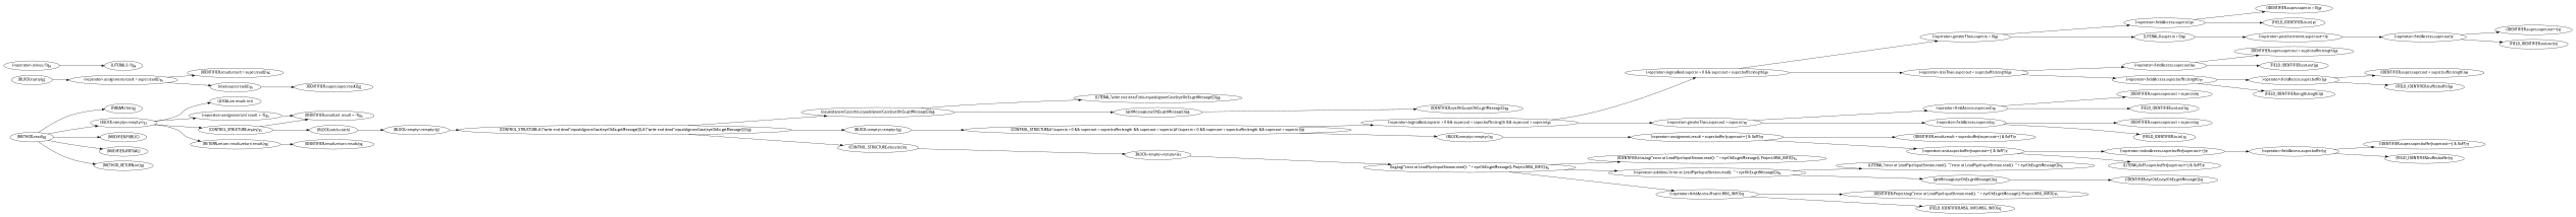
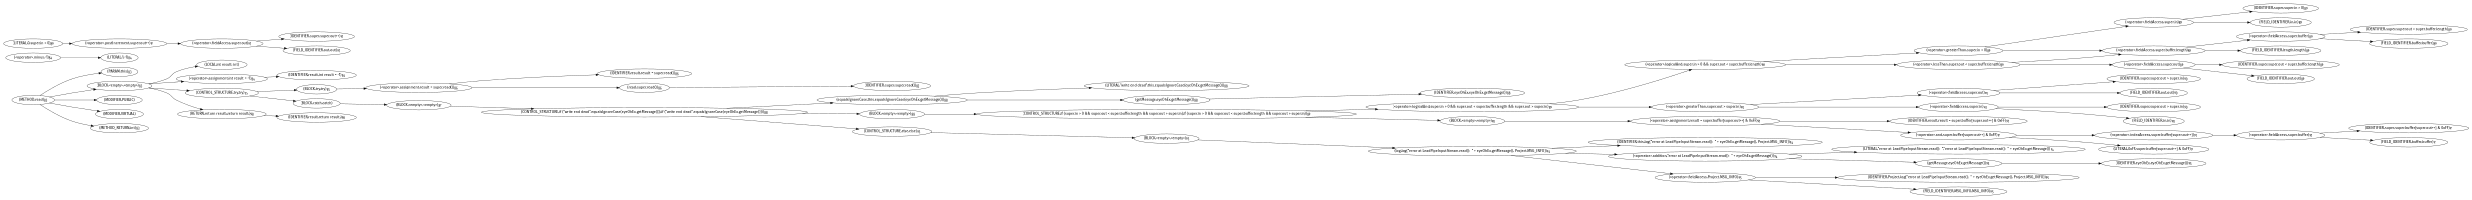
  digraph {
    fontname="Fira Sans"
    rankdir=LR
    node [fontname="Fira Sans"]
    edge [fontname="Fira Sans"]
    n1 [label=<(METHOD,read)<SUB>83</SUB>>]
    n2 [label=<(PARAM,this)<SUB>83</SUB>>]
    n3 [label=<(BLOCK,&lt;empty&gt;,&lt;empty&gt;)<SUB>83</SUB>>]
    n4 [label=<(MODIFIER,PUBLIC)>]
    n5 [label=<(MODIFIER,VIRTUAL)>]
    n6 [label=<(METHOD_RETURN,int)<SUB>83</SUB>>]
    n7 [label=<(LOCAL,int result: int)>]
    n8 [label=<(&lt;operator&gt;.assignment,int result = -1)<SUB>84</SUB>>]
    n9 [label=<(CONTROL_STRUCTURE,try,try)<SUB>85</SUB>>]
    n10 [label=<(RETURN,return result;,return result;)<SUB>98</SUB>>]
    n11 [label=<(IDENTIFIER,result,int result = -1)<SUB>84</SUB>>]
    n12 [label=<(BLOCK,try,try)<SUB>85</SUB>>]
    n13 [label=<(BLOCK,catch,catch)>]
    n14 [label=<(IDENTIFIER,result,return result;)<SUB>98</SUB>>]
    n15 [label=<(&lt;operator&gt;.minus,-1)<SUB>84</SUB>>]
    n16 [label=<(LITERAL,1,-1)<SUB>84</SUB>>]
    n17 [label=<(&lt;operator&gt;.assignment,result = super.read())<SUB>86</SUB>>]
    n18 [label=<(BLOCK,&lt;empty&gt;,&lt;empty&gt;)<SUB>87</SUB>>]
    n19 [label=<(IDENTIFIER,result,result = super.read())<SUB>86</SUB>>]
    n20 [label=<(read,super.read())<SUB>86</SUB>>]
    n21 [label=<(IDENTIFIER,super,super.read())<SUB>82</SUB>>]
    n22 [label=<(CONTROL_STRUCTURE,if (&quot;write end dead&quot;.equalsIgnoreCase(eyeOhEx.getMessage())),if (&quot;write end dead&quot;.equalsIgnoreCase(eyeOhEx.getMessage())))<SUB>88</SUB>>]
    n23 [label=<(equalsIgnoreCase,this.equalsIgnoreCase(eyeOhEx.getMessage()))<SUB>88</SUB>>]
    n24 [label=<(BLOCK,&lt;empty&gt;,&lt;empty&gt;)<SUB>88</SUB>>]
    n25 [label=<(CONTROL_STRUCTURE,else,else)<SUB>93</SUB>>]
    n26 [label=<(LITERAL,&quot;write end dead&quot;,this.equalsIgnoreCase(eyeOhEx.getMessage()))<SUB>88</SUB>>]
    n27 [label=<(getMessage,eyeOhEx.getMessage())<SUB>88</SUB>>]
    n28 [label=<(CONTROL_STRUCTURE,if (super.in &gt; 0 &amp;&amp; super.out &lt; super.buffer.length &amp;&amp; super.out &gt; super.in),if (super.in &gt; 0 &amp;&amp; super.out &lt; super.buffer.length &amp;&amp; super.out &gt; super.in))<SUB>89</SUB>>]
    n29 [label=<(BLOCK,&lt;empty&gt;,&lt;empty&gt;)<SUB>93</SUB>>]
    n30 [label=<(IDENTIFIER,eyeOhEx,eyeOhEx.getMessage())<SUB>88</SUB>>]
    n31 [label=<(&lt;operator&gt;.logicalAnd,super.in &gt; 0 &amp;&amp; super.out &lt; super.buffer.length &amp;&amp; super.out &gt; super.in)<SUB>89</SUB>>]
    n32 [label=<(BLOCK,&lt;empty&gt;,&lt;empty&gt;)<SUB>90</SUB>>]
    n33 [label=<(&lt;operator&gt;.logicalAnd,super.in &gt; 0 &amp;&amp; super.out &lt; super.buffer.length)<SUB>89</SUB>>]
    n34 [label=<(&lt;operator&gt;.greaterThan,super.out &gt; super.in)<SUB>90</SUB>>]
    n35 [label=<(&lt;operator&gt;.assignment,result = super.buffer[super.out++] &amp; 0xFF)<SUB>91</SUB>>]
    n36 [label=<(&lt;operator&gt;.greaterThan,super.in &gt; 0)<SUB>89</SUB>>]
    n37 [label=<(&lt;operator&gt;.lessThan,super.out &lt; super.buffer.length)<SUB>89</SUB>>]
    n38 [label=<(&lt;operator&gt;.fieldAccess,super.out)<SUB>90</SUB>>]
    n39 [label=<(&lt;operator&gt;.fieldAccess,super.in)<SUB>90</SUB>>]
    n40 [label=<(&lt;operator&gt;.fieldAccess,super.in)<SUB>89</SUB>>]
    n41 [label=<(LITERAL,0,super.in &gt; 0)<SUB>89</SUB>>]
    n42 [label=<(&lt;operator&gt;.fieldAccess,super.out)<SUB>89</SUB>>]
    n43 [label=<(&lt;operator&gt;.fieldAccess,super.buffer.length)<SUB>89</SUB>>]
    n44 [label=<(IDENTIFIER,super,super.in &gt; 0)<SUB>89</SUB>>]
    n45 [label=<(FIELD_IDENTIFIER,in,in)<SUB>89</SUB>>]
    n46 [label=<(&lt;operator&gt;.postIncrement,super.out++)<SUB>91</SUB>>]
    n47 [label=<(IDENTIFIER,super,super.out &lt; super.buffer.length)<SUB>89</SUB>>]
    n48 [label=<(FIELD_IDENTIFIER,out,out)<SUB>89</SUB>>]
    n49 [label=<(&lt;operator&gt;.fieldAccess,super.buffer)<SUB>89</SUB>>]
    n50 [label=<(FIELD_IDENTIFIER,length,length)<SUB>89</SUB>>]
    n51 [label=<(IDENTIFIER,super,super.out &lt; super.buffer.length)<SUB>89</SUB>>]
    n52 [label=<(FIELD_IDENTIFIER,buffer,buffer)<SUB>89</SUB>>]
    n53 [label=<(IDENTIFIER,super,super.out &gt; super.in)<SUB>90</SUB>>]
    n54 [label=<(FIELD_IDENTIFIER,out,out)<SUB>90</SUB>>]
    n55 [label=<(IDENTIFIER,super,super.out &gt; super.in)<SUB>90</SUB>>]
    n56 [label=<(FIELD_IDENTIFIER,in,in)<SUB>90</SUB>>]
    n57 [label=<(IDENTIFIER,result,result = super.buffer[super.out++] &amp; 0xFF)<SUB>91</SUB>>]
    n58 [label=<(&lt;operator&gt;.and,super.buffer[super.out++] &amp; 0xFF)<SUB>91</SUB>>]
    n59 [label=<(&lt;operator&gt;.indexAccess,super.buffer[super.out++])<SUB>91</SUB>>]
    n60 [label=<(LITERAL,0xFF,super.buffer[super.out++] &amp; 0xFF)<SUB>91</SUB>>]
    n61 [label=<(&lt;operator&gt;.fieldAccess,super.buffer)<SUB>91</SUB>>]
-   n62 [label=<(IDENTIFIER,super,super.buffer[super.out++] &amp; 0xFF)<SUB>71</SUB>>]
+   n62 [label=<(IDENTIFIER,super,super.buffer[super.out++] &amp; 0xFF)<SUB>91</SUB>>]
    n63 [label=<(FIELD_IDENTIFIER,buffer,buffer)<SUB>91</SUB>>]
    n64 [label=<(&lt;operator&gt;.fieldAccess,super.out)<SUB>91</SUB>>]
    n65 [label=<(IDENTIFIER,super,super.out++)<SUB>91</SUB>>]
    n66 [label=<(FIELD_IDENTIFIER,out,out)<SUB>91</SUB>>]
    n67 [label=<(log,log(&quot;error at LeadPipeInputStream.read():  &quot; + eyeOhEx.getMessage(), Project.MSG_INFO))<SUB>94</SUB>>]
    n68 [label=<(IDENTIFIER,this,log(&quot;error at LeadPipeInputStream.read():  &quot; + eyeOhEx.getMessage(), Project.MSG_INFO))<SUB>94</SUB>>]
    n69 [label=<(&lt;operator&gt;.addition,&quot;error at LeadPipeInputStream.read():  &quot; + eyeOhEx.getMessage())<SUB>94</SUB>>]
    n70 [label=<(&lt;operator&gt;.fieldAccess,Project.MSG_INFO)<SUB>95</SUB>>]
    n71 [label=<(LITERAL,&quot;error at LeadPipeInputStream.read():  &quot;,&quot;error at LeadPipeInputStream.read():  &quot; + eyeOhEx.getMessage())<SUB>94</SUB>>]
    n72 [label=<(getMessage,eyeOhEx.getMessage())<SUB>95</SUB>>]
    n73 [label=<(IDENTIFIER,Project,log(&quot;error at LeadPipeInputStream.read():  &quot; + eyeOhEx.getMessage(), Project.MSG_INFO))<SUB>95</SUB>>]
    n74 [label=<(FIELD_IDENTIFIER,MSG_INFO,MSG_INFO)<SUB>95</SUB>>]
    n75 [label=<(IDENTIFIER,eyeOhEx,eyeOhEx.getMessage())<SUB>95</SUB>>]
    n1 -> n2
    n1 -> n3
    n1 -> n4
    n1 -> n5
    n1 -> n6
    n3 -> n7
    n3 -> n8
    n3 -> n9
    n3 -> n10
    n8 -> n11
-   n9 -> n11
+   n9 -> n12
    n9 -> n13
    n10 -> n14
    n12 -> n17
    n13 -> n18
    n15 -> n16
    n17 -> n19
    n17 -> n20
    n18 -> n22
    n20 -> n21
    n22 -> n23
    n22 -> n24
    n22 -> n25
    n23 -> n26
    n23 -> n27
    n24 -> n28
    n25 -> n29
    n27 -> n30
    n28 -> n31
    n28 -> n32
    n29 -> n67
    n31 -> n33
    n31 -> n34
    n32 -> n35
    n33 -> n36
    n33 -> n37
    n34 -> n38
    n34 -> n39
    n35 -> n57
    n35 -> n58
    n36 -> n40
-   n36 -> n41
+   n36 -> n43
    n37 -> n42
    n37 -> n43
    n38 -> n53
    n38 -> n54
    n39 -> n55
    n39 -> n56
    n40 -> n44
    n40 -> n45
    n41 -> n46
    n42 -> n47
    n42 -> n48
    n43 -> n49
    n43 -> n50
    n46 -> n64
    n49 -> n51
    n49 -> n52
    n58 -> n59
    n58 -> n60
    n59 -> n61
    n61 -> n62
    n61 -> n63
    n64 -> n65
    n64 -> n66
    n67 -> n68
    n67 -> n69
    n67 -> n70
    n69 -> n71
    n69 -> n72
    n70 -> n73
    n70 -> n74
    n72 -> n75
  }
